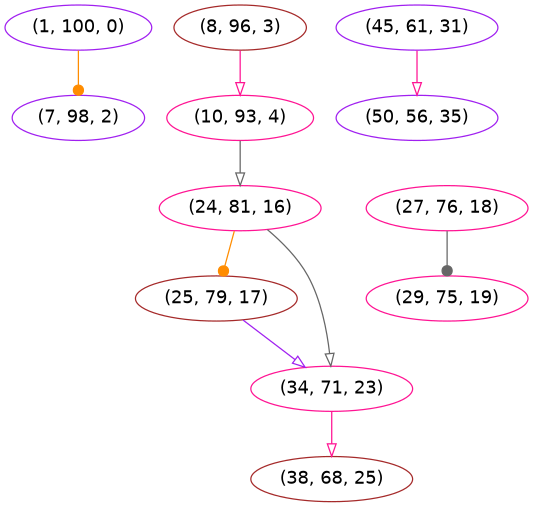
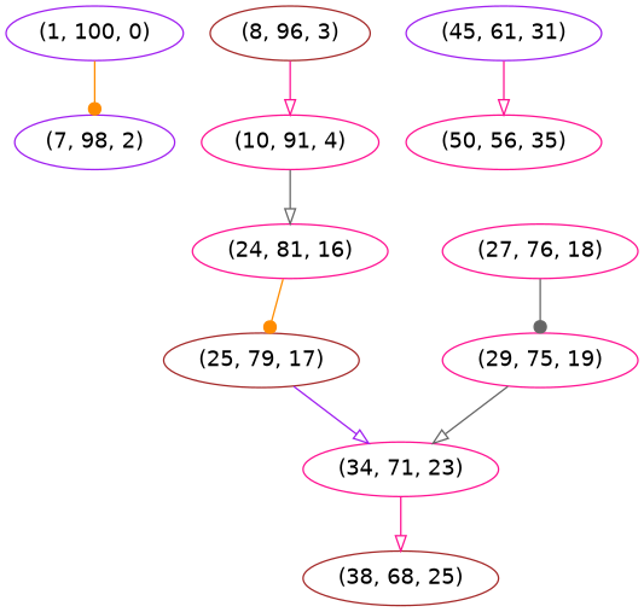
  digraph {
    fontname="DejaVu Sans"
    node [color=deeppink fontname="DejaVu Sans"]
    edge [arrowhead=onormal color=deeppink fontname="DejaVu Sans"]
    "(1, 100, 0)" [color=purple]
    "(7, 98, 2)" [color=purple]
    "(8, 96, 3)" [color=brown]
-   "(10, 93, 4)"
+   "(10, 93, 4)" [label="(10, 91, 4)"]
    "(24, 81, 16)"
    "(25, 79, 17)" [color=brown]
    "(34, 71, 23)"
    "(27, 76, 18)"
    "(29, 75, 19)"
    "(38, 68, 25)" [color=brown]
    "(45, 61, 31)" [color=purple]
-   "(50, 56, 35)" [color=purple]
+   "(50, 56, 35)"
    "(1, 100, 0)" -> "(7, 98, 2)" [arrowhead=dot color=darkorange]
    "(8, 96, 3)" -> "(10, 93, 4)"
    "(10, 93, 4)" -> "(24, 81, 16)" [color=gray40]
    "(24, 81, 16)" -> "(25, 79, 17)" [arrowhead=dot color=darkorange]
    "(25, 79, 17)" -> "(34, 71, 23)" [color=purple]
    "(34, 71, 23)" -> "(38, 68, 25)"
    "(27, 76, 18)" -> "(29, 75, 19)" [arrowhead=dot color=gray40]
-   "(24, 81, 16)" -> "(34, 71, 23)" [color=gray40]
+   "(29, 75, 19)" -> "(34, 71, 23)" [color=gray40]
    "(45, 61, 31)" -> "(50, 56, 35)"
  }
